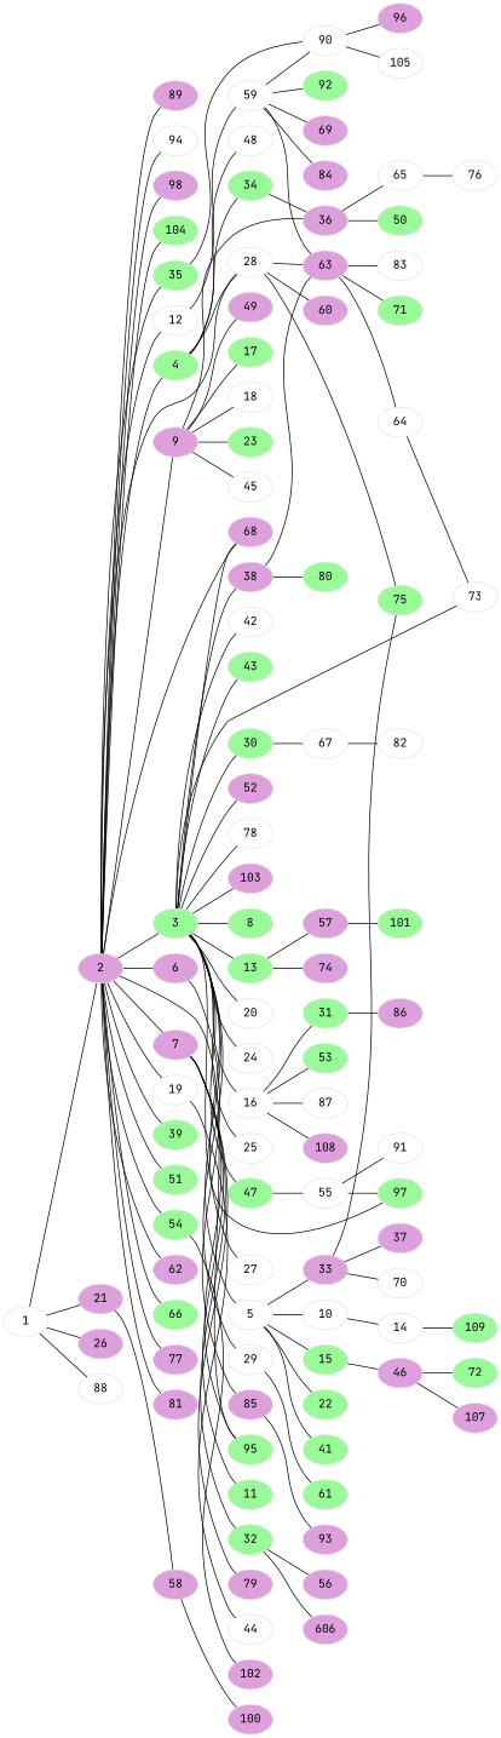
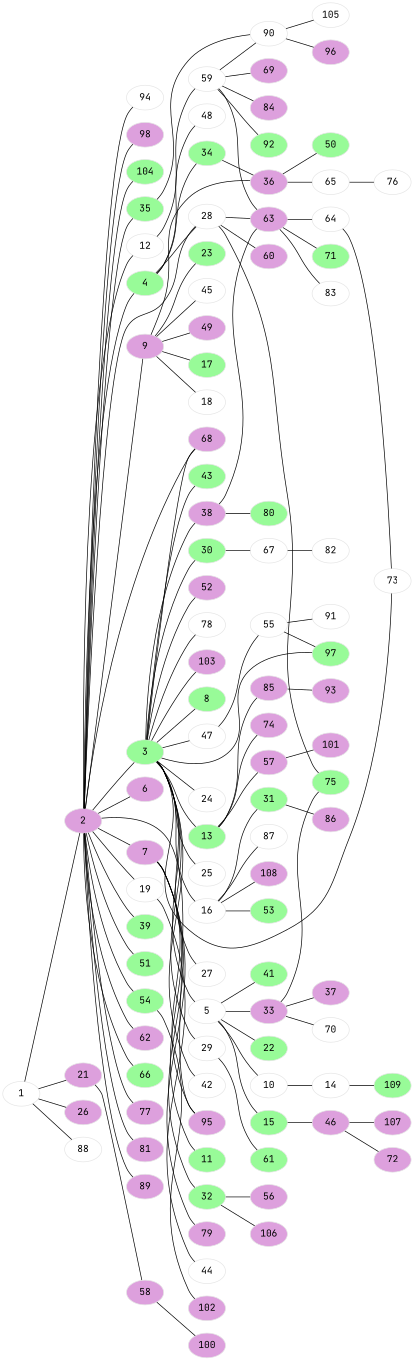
  graph {
    fontname="JetBrains Mono"
    rankdir=LR
    node [color=gray90 fillcolor=plum fontname="JetBrains Mono" style=filled]
    edge [fontname="JetBrains Mono"]
    1 [fillcolor=white]
    2
    21
    26
    88 [fillcolor=white]
    3 [fillcolor=palegreen]
    4 [fillcolor=palegreen]
    6
    7
    9
    12 [fillcolor=white]
    19 [fillcolor=white]
    28 [fillcolor=white]
    35 [fillcolor=palegreen]
    39 [fillcolor=palegreen]
    51 [fillcolor=palegreen]
    54 [fillcolor=palegreen]
    62
    66 [fillcolor=palegreen]
    68
    77
    81
    89
    94 [fillcolor=white]
-   95 [fillcolor=palegreen]
+   95
    98
    104 [fillcolor=palegreen]
    58
    5 [fillcolor=white]
    8 [fillcolor=palegreen]
    13 [fillcolor=palegreen]
    16 [fillcolor=white]
-   20 [fillcolor=white]
    24 [fillcolor=white]
    25 [fillcolor=white]
    27 [fillcolor=white]
    29 [fillcolor=white]
    30 [fillcolor=palegreen]
    38
    42 [fillcolor=white]
    43 [fillcolor=palegreen]
-   47 [fillcolor=palegreen]
+   47 [fillcolor=white]
    52
    73 [fillcolor=white]
    78 [fillcolor=white]
    97 [fillcolor=palegreen]
    103
    34 [fillcolor=palegreen]
    48 [fillcolor=white]
    85
    11 [fillcolor=palegreen]
    32 [fillcolor=palegreen]
    79
    17 [fillcolor=palegreen]
    18 [fillcolor=white]
    23 [fillcolor=palegreen]
    36
    45 [fillcolor=white]
    49
    59 [fillcolor=white]
    44 [fillcolor=white]
    60
    63
    75 [fillcolor=palegreen]
    90 [fillcolor=white]
    102
    10 [fillcolor=white]
    15 [fillcolor=palegreen]
    22 [fillcolor=palegreen]
    33
    41 [fillcolor=palegreen]
    57
    74
    31 [fillcolor=palegreen]
    53 [fillcolor=palegreen]
    87 [fillcolor=white]
    108
    61 [fillcolor=palegreen]
    67 [fillcolor=white]
    80 [fillcolor=palegreen]
    55 [fillcolor=white]
    14 [fillcolor=white]
    46
    37
    70 [fillcolor=white]
    93
    56
-   106 [label=606]
+   106
    50 [fillcolor=palegreen]
    65 [fillcolor=white]
    109 [fillcolor=palegreen]
    69
    84
    92 [fillcolor=palegreen]
-   101 [fillcolor=palegreen]
-   72 [fillcolor=palegreen]
+   101
+   72
    107
    86
    100
    64 [fillcolor=white]
    71 [fillcolor=palegreen]
    83 [fillcolor=white]
    82 [fillcolor=white]
    96
    105 [fillcolor=white]
    76 [fillcolor=white]
    91 [fillcolor=white]
    1 -- 2
    1 -- 21
    1 -- 26
    1 -- 88
    2 -- 3
    2 -- 4
    2 -- 6
    2 -- 7
    2 -- 9
    2 -- 12
    2 -- 19
    2 -- 28
    2 -- 35
    2 -- 39
    2 -- 51
    2 -- 54
    2 -- 62
    2 -- 66
    2 -- 68
    2 -- 77
    2 -- 81
    2 -- 89
    2 -- 94
    2 -- 95
    2 -- 98
    2 -- 104
    21 -- 58
    3 -- 68
    3 -- 5
    3 -- 8
    3 -- 13
    3 -- 16
-   3 -- 20
    3 -- 24
    3 -- 25
    3 -- 27
    3 -- 29
    3 -- 30
    3 -- 38
    3 -- 42
    3 -- 43
    3 -- 47
    3 -- 52
    3 -- 73
    3 -- 78
    3 -- 97
    3 -- 103
    4 -- 28
    4 -- 34
    4 -- 48
-   6 -- 85
+   13 -- 85
    7 -- 95
    7 -- 11
    7 -- 32
    7 -- 79
    9 -- 17
    9 -- 18
    9 -- 23
    9 -- 36
    9 -- 45
    9 -- 49
    12 -- 59
    19 -- 44
    28 -- 60
    28 -- 63
    28 -- 75
    35 -- 90
    54 -- 102
    58 -- 100
    5 -- 10
    5 -- 15
    5 -- 22
    5 -- 33
    5 -- 41
    13 -- 57
    13 -- 74
    16 -- 31
    16 -- 53
    16 -- 87
    16 -- 108
    29 -- 61
    30 -- 67
    38 -- 63
    38 -- 80
    47 -- 55
    34 -- 36
    85 -- 93
    32 -- 56
    32 -- 106
    36 -- 50
    36 -- 65
    59 -- 63
    59 -- 90
    59 -- 69
    59 -- 84
    59 -- 92
    63 -- 64
    63 -- 71
    63 -- 83
    90 -- 96
    90 -- 105
    10 -- 14
    15 -- 46
    33 -- 75
    33 -- 37
    33 -- 70
    57 -- 101
    31 -- 86
    67 -- 82
    55 -- 97
    55 -- 91
    14 -- 109
    46 -- 72
    46 -- 107
    65 -- 76
    64 -- 73
  }
